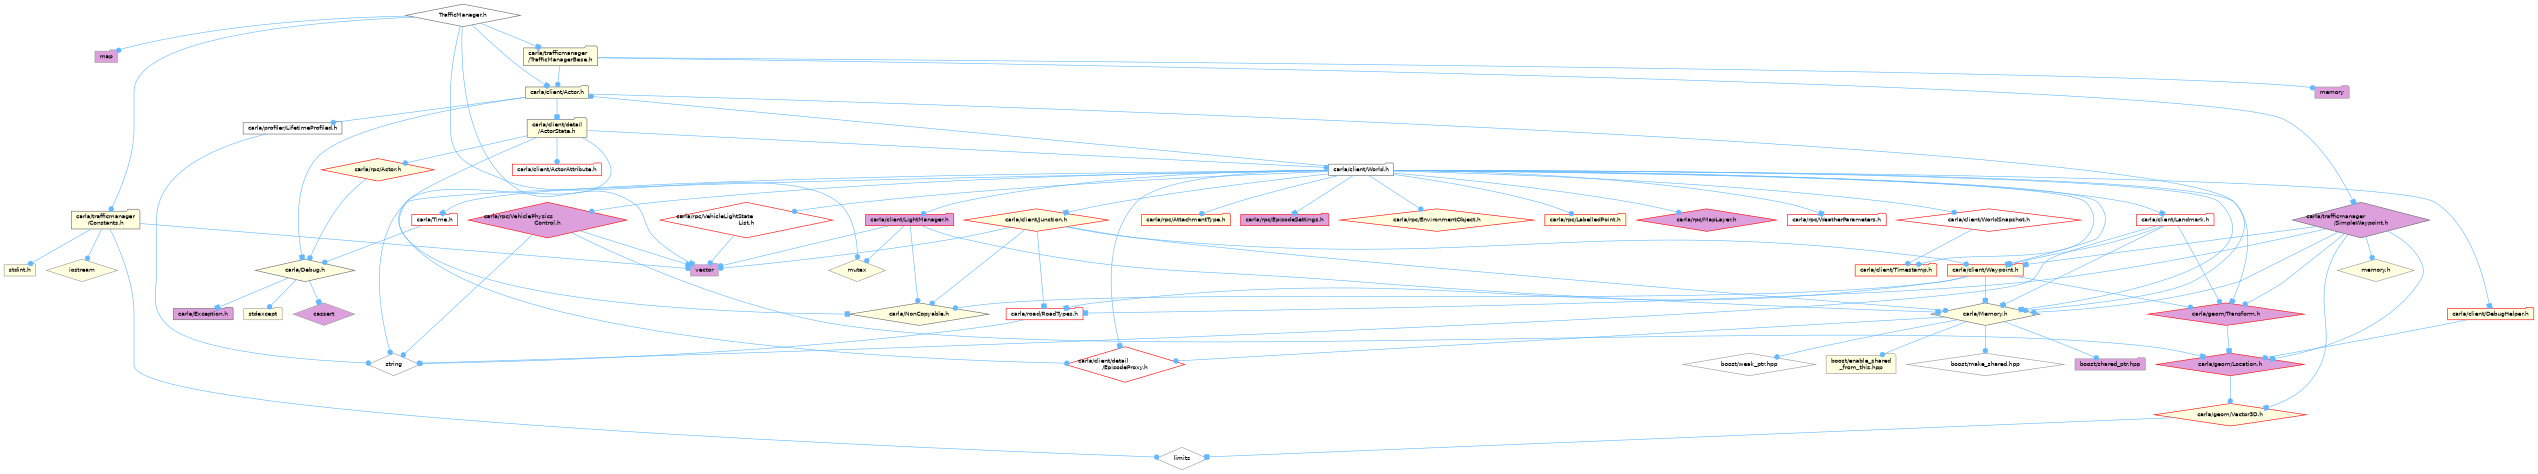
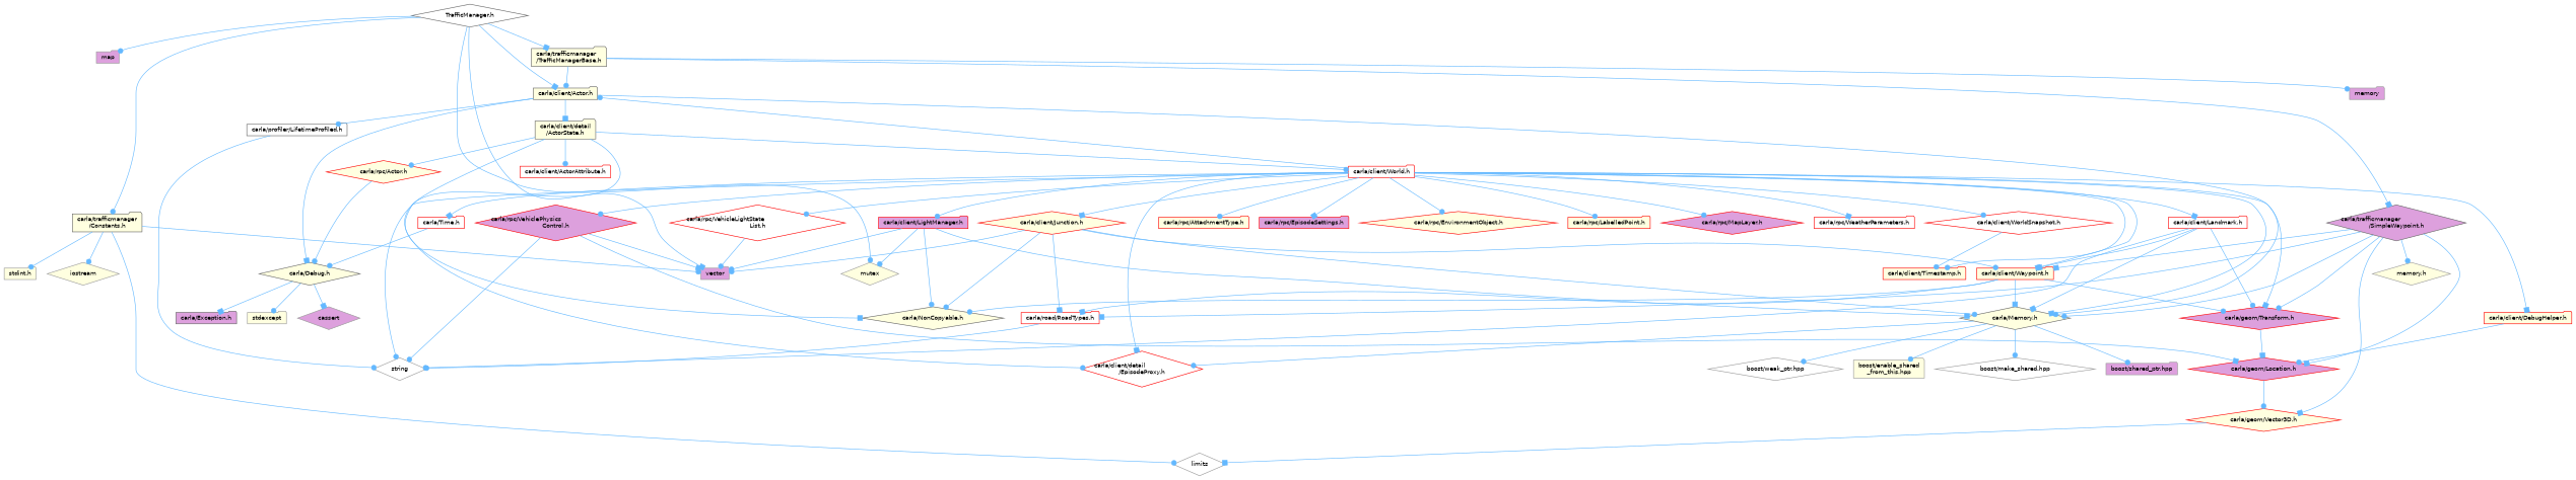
  digraph {
    node [color=red fillcolor=lightyellow fontname=Helvetica fontsize=10 shape=folder style=filled]
    edge [arrowhead=dot color=steelblue1 fontname=Helvetica fontsize=10 labelfontname=Helvetica labelfontsize=10 style=solid]
    n1 [color=gray40 fillcolor=white fontcolor=black height=0.2 label="TrafficManager.h" shape=diamond width=0.4]
    n2 [color=grey60 fillcolor=plum height=0.2 label=map width=0.4]
    n3 [color=grey60 height=0.2 label=mutex shape=diamond width=0.4]
    n4 [color=grey60 fillcolor=plum height=0.2 label=vector width=0.4]
    n5 [color=grey40 height=0.2 label="carla/client/Actor.h" width=0.4]
    n6 [color=grey40 height=0.2 label="carla/trafficmanager\l/Constants.h" width=0.4]
    n7 [color=grey40 height=0.2 label="carla/trafficmanager\l/TrafficManagerBase.h" width=0.4]
    n8 [color=grey40 height=0.2 label="carla/Debug.h" shape=diamond width=0.4]
    n9 [color=grey40 height=0.2 label="carla/Memory.h" shape=diamond width=0.4]
    n10 [color=grey40 height=0.2 label="carla/client/detail\l/ActorState.h" width=0.4]
    n11 [color=grey40 fillcolor=white height=0.2 label="carla/profiler/LifetimeProfiled.h" width=0.4]
    n12 [color=grey60 fillcolor=white height=0.2 label=limits shape=diamond width=0.4]
    n13 [color=grey60 height=0.2 label="stdint.h" width=0.4]
    n14 [color=grey60 height=0.2 label=iostream shape=diamond width=0.4]
    n15 [color=grey60 fillcolor=plum height=0.2 label=memory width=0.4]
    n16 [color=grey40 fillcolor=plum height=0.2 label="carla/trafficmanager\l/SimpleWaypoint.h" shape=diamond width=0.4]
    n17 [color=grey40 fillcolor=plum height=0.2 label="carla/Exception.h" width=0.4]
    n18 [color=grey60 height=0.2 label=stdexcept width=0.4]
    n19 [color=grey60 fillcolor=plum height=0.2 label=cassert shape=diamond width=0.4]
    n20 [color=grey60 height=0.2 label="boost/enable_shared\l_from_this.hpp" width=0.4]
    n21 [color=grey60 fillcolor=white height=0.2 label="boost/make_shared.hpp" shape=diamond width=0.4]
    n22 [color=grey60 fillcolor=plum height=0.2 label="boost/shared_ptr.hpp" width=0.4]
    n23 [color=grey60 fillcolor=white height=0.2 label="boost/weak_ptr.hpp" shape=diamond width=0.4]
    n24 [fillcolor=white height=0.2 label="carla/client/detail\l/EpisodeProxy.h" shape=diamond width=0.4]
    n25 [color=grey40 height=0.2 label="carla/NonCopyable.h" shape=diamond width=0.4]
-   n26 [color=grey40 fillcolor=white height=0.2 label="carla/client/World.h" width=0.4]
+   n26 [fillcolor=white height=0.2 label="carla/client/World.h" width=0.4]
    n27 [height=0.2 label="carla/rpc/Actor.h" shape=diamond width=0.4]
    n28 [fillcolor=white height=0.2 label="carla/client/ActorAttribute.h" width=0.4]
    n29 [color=grey60 fillcolor=white height=0.2 label=string shape=diamond width=0.4]
    n30 [fillcolor=white height=0.2 label="carla/Time.h" width=0.4]
    n31 [height=0.2 label="carla/client/DebugHelper.h" width=0.4]
    n32 [fillcolor=white height=0.2 label="carla/client/Landmark.h" width=0.4]
    n33 [height=0.2 label="carla/client/Waypoint.h" width=0.4]
    n34 [fillcolor=plum height=0.2 label="carla/geom/Transform.h" shape=diamond width=0.4]
    n35 [height=0.2 label="carla/client/Junction.h" shape=diamond width=0.4]
    n36 [fillcolor=plum height=0.2 label="carla/client/LightManager.h" width=0.4]
    n37 [height=0.2 label="carla/client/Timestamp.h" width=0.4]
    n38 [fillcolor=white height=0.2 label="carla/client/WorldSnapshot.h" shape=diamond width=0.4]
    n39 [height=0.2 label="carla/rpc/AttachmentType.h" width=0.4]
    n40 [fillcolor=plum height=0.2 label="carla/rpc/EpisodeSettings.h" width=0.4]
    n41 [height=0.2 label="carla/rpc/EnvironmentObject.h" shape=diamond width=0.4]
    n42 [height=0.2 label="carla/rpc/LabelledPoint.h" width=0.4]
    n43 [fillcolor=plum height=0.2 label="carla/rpc/MapLayer.h" shape=diamond width=0.4]
    n44 [fillcolor=plum height=0.2 label="carla/rpc/VehiclePhysics\lControl.h" shape=diamond width=0.4]
    n45 [fillcolor=white height=0.2 label="carla/rpc/WeatherParameters.h" width=0.4]
    n46 [fillcolor=white height=0.2 label="carla/rpc/VehicleLightState\lList.h" shape=diamond width=0.4]
    n47 [fillcolor=plum height=0.2 label="carla/geom/Location.h" shape=diamond width=0.4]
    n48 [fillcolor=white height=0.2 label="carla/road/RoadTypes.h" width=0.4]
    n49 [height=0.2 label="carla/geom/Vector3D.h" shape=diamond width=0.4]
    n50 [color=grey60 height=0.2 label="memory.h" shape=diamond width=0.4]
    n1 -> n2
    n1 -> n3
    n1 -> n4 [arrowhead=box]
    n1 -> n5 [arrowhead=box]
    n1 -> n6
    n1 -> n7 [arrowhead=box]
    n5 -> n8 [arrowhead=box]
    n5 -> n9
    n5 -> n10 [arrowhead=box]
    n5 -> n11
    n6 -> n4
    n6 -> n12
    n6 -> n13
    n6 -> n14
    n7 -> n5
    n7 -> n15
    n7 -> n16 [arrowhead=box]
    n8 -> n17 [arrowhead=box]
    n8 -> n18
    n8 -> n19 [arrowhead=box]
    n9 -> n20
    n9 -> n21
    n9 -> n22
    n9 -> n23
    n9 -> n24
    n10 -> n24
    n10 -> n25 [arrowhead=box]
    n10 -> n26
    n10 -> n27
    n10 -> n28
    n11 -> n29
    n16 -> n9
    n16 -> n33 [arrowhead=box]
    n16 -> n34
    n16 -> n47 [arrowhead=box]
    n16 -> n48 [arrowhead=box]
    n16 -> n49 [arrowhead=box]
    n16 -> n50
    n26 -> n5
    n26 -> n9 [arrowhead=box]
    n26 -> n24 [arrowhead=box]
    n26 -> n29
    n26 -> n30 [arrowhead=box]
    n26 -> n31 [arrowhead=box]
    n26 -> n32 [arrowhead=box]
    n26 -> n33 [arrowhead=box]
    n26 -> n34 [arrowhead=box]
    n26 -> n35 [arrowhead=box]
    n26 -> n36
    n26 -> n37
    n26 -> n38
    n26 -> n39
    n26 -> n40 [arrowhead=box]
    n26 -> n41
    n26 -> n42
    n26 -> n43
    n26 -> n44
    n26 -> n45 [arrowhead=box]
    n26 -> n46
    n27 -> n8
    n30 -> n8
    n31 -> n47
    n32 -> n9 [arrowhead=box]
    n32 -> n29
    n32 -> n33 [arrowhead=box]
    n32 -> n34
    n33 -> n9 [arrowhead=box]
    n33 -> n25
    n33 -> n34
    n33 -> n48 [arrowhead=box]
    n34 -> n47 [arrowhead=box]
    n35 -> n4
    n35 -> n9
    n35 -> n25
    n35 -> n33
    n35 -> n48 [arrowhead=box]
    n36 -> n3
    n36 -> n4
    n36 -> n9 [arrowhead=box]
    n36 -> n25
    n38 -> n37
    n44 -> n4 [arrowhead=box]
    n44 -> n29
    n44 -> n47 [arrowhead=box]
    n46 -> n4
    n47 -> n49
    n48 -> n29
    n49 -> n12 [arrowhead=box]
  }
